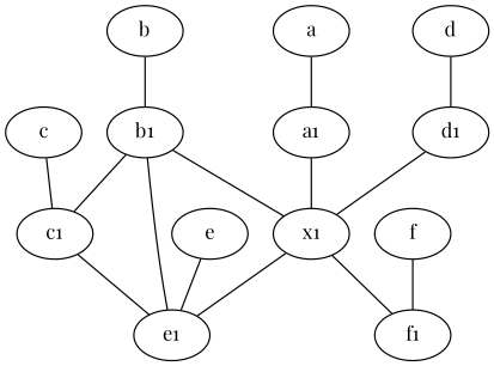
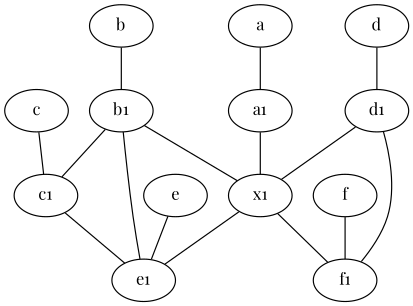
  graph {
    fontname="Playfair Display"
    node [fontname="Playfair Display" labelfontsize=50]
    edge [fontname="Playfair Display"]
    b
    b1
    c1
    e1
    x1
    f1
    f
    d
    d1
    a
    a1
    c
    e
    b -- b1
    b1 -- c1
    b1 -- e1
    b1 -- x1
    c1 -- e1
    x1 -- e1
    x1 -- f1
    f -- f1
    d -- d1
    d1 -- x1
+   d1 -- f1
    a -- a1
    a1 -- x1
    c -- c1
    e -- e1
  }
